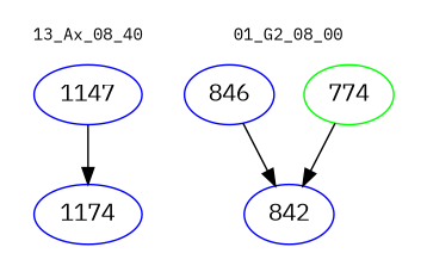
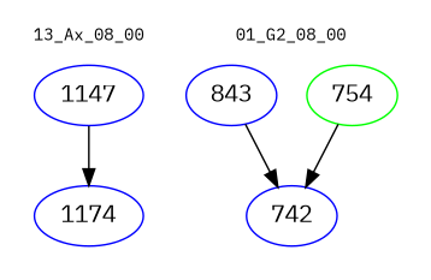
  digraph {
    fontname="IBM Plex Mono"
    node [color=blue fontname="IBM Plex Mono"]
    edge [color=black fontname="IBM Plex Mono"]
    n1 [label=1147]
    n2 [label=1174]
-   n3 [color=green label=774]
-   n4 [label=842]
-   n5 [label=846]
+   n3 [color=green label=754]
+   n4 [label=742]
+   n5 [label=843]
    subgraph cluster_1 {
      color=white
      fontsize=10
-     label="13_Ax_08_40"
+     label="13_Ax_08_00"
      n1
      n2
    }
    subgraph cluster_2 {
      color=white
      fontsize=10
      label="01_G2_08_00"
      n3
      n4
      n5
    }
    n1 -> n2
    n3 -> n4
    n5 -> n4
  }
